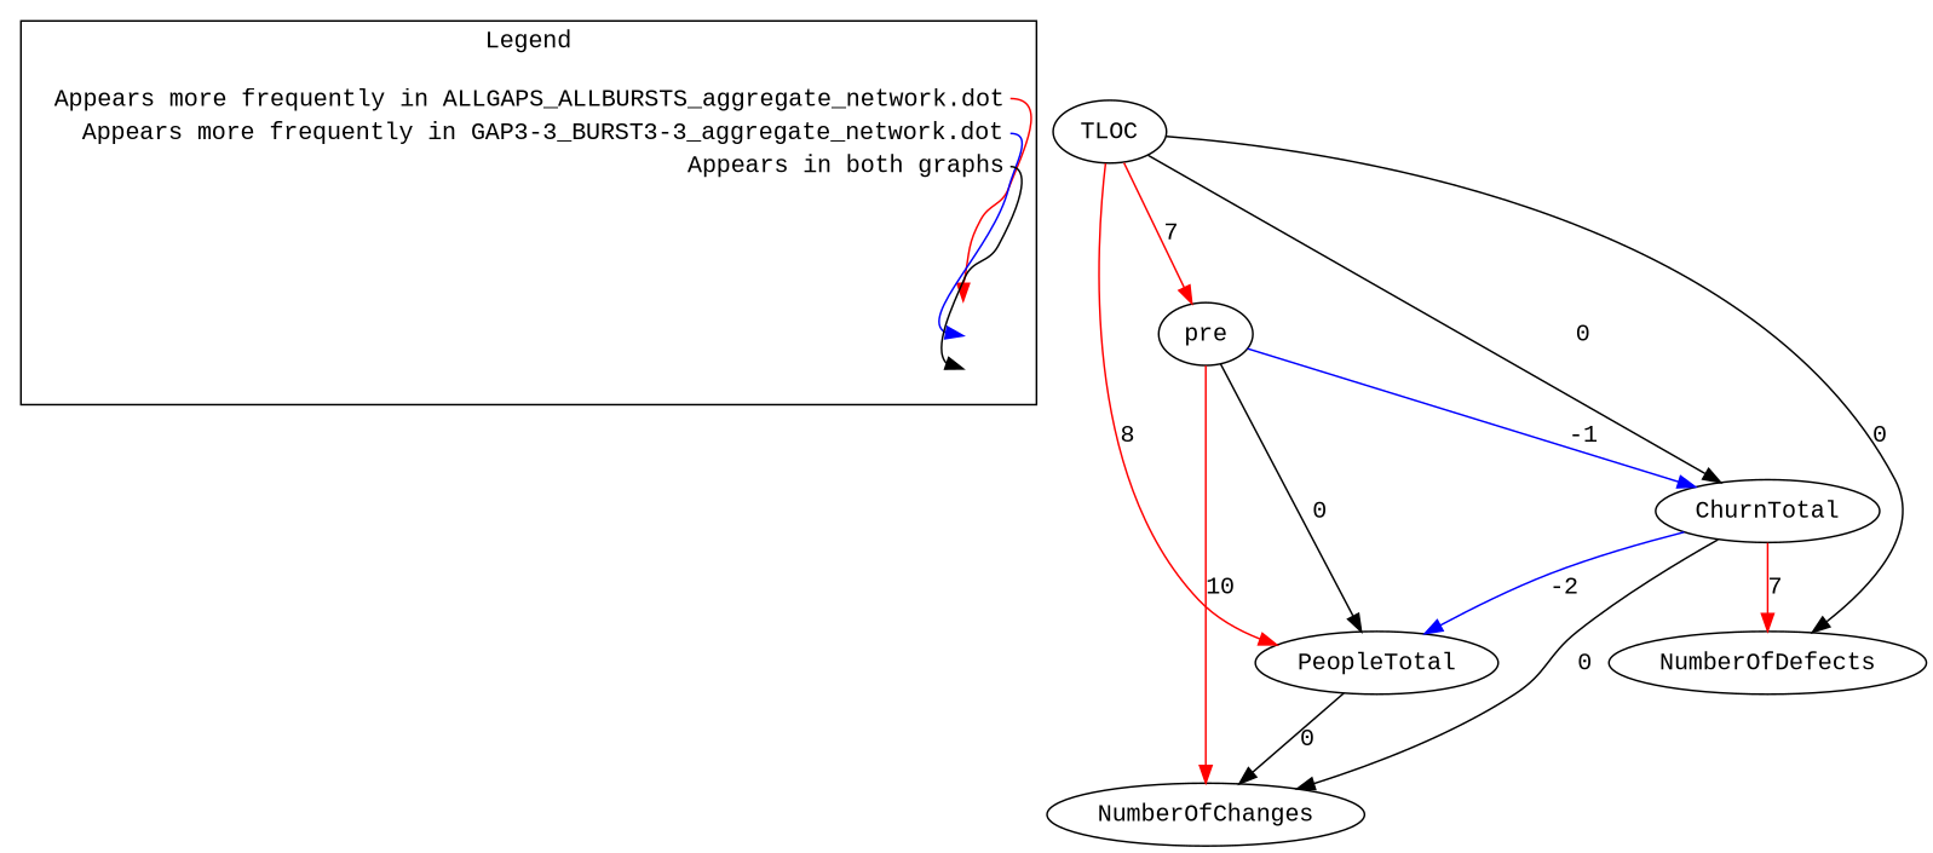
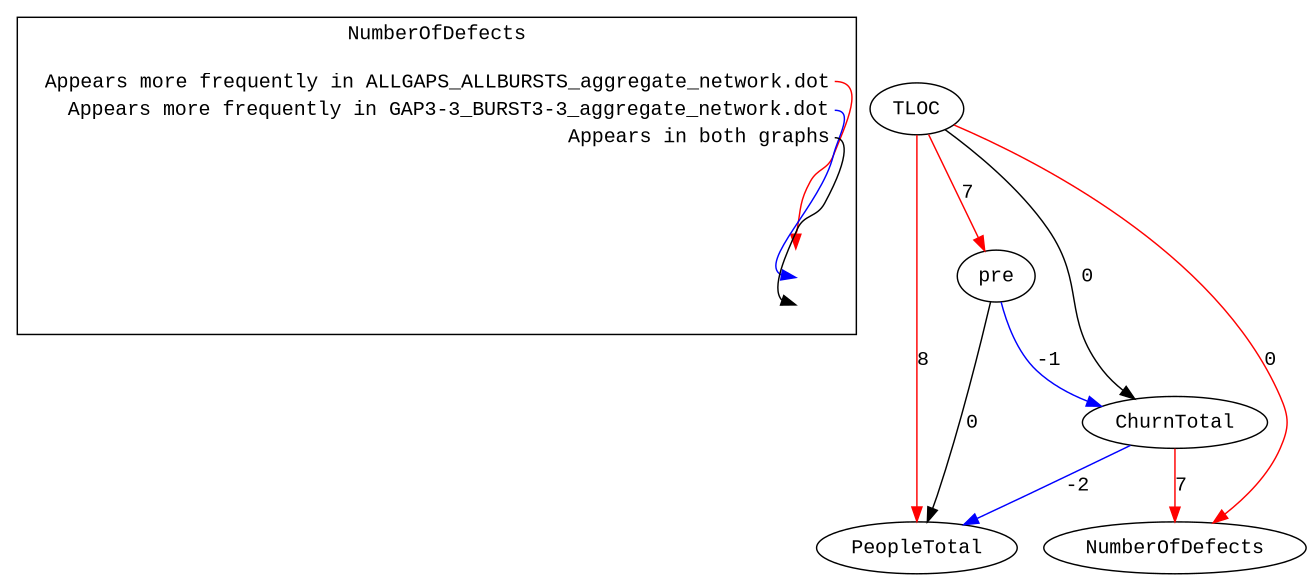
  digraph {
    fontname="Liberation Mono"
    rankdir=TB
    node [fontname="Liberation Mono"]
    edge [color=black fontname="Liberation Mono" weight=0]
    n1 [label=<<table border="0" cellpadding="2" cellspacing="0" cellborder="0">       <tr><td align="right" port="i1">Appears more frequently in ALLGAPS_ALLBURSTS_aggregate_network.dot</td></tr>       <tr><td align="right" port="i2">Appears more frequently in GAP3-3_BURST3-3_aggregate_network.dot</td></tr>       <tr><td align="right" port="i3">Appears in both graphs</td></tr>       </table>> shape=plaintext]
    n2 [label=<<table border="0" cellpadding="2" cellspacing="0" cellborder="0">       <tr><td port="i1">&nbsp;</td></tr>       <tr><td port="i2">&nbsp;</td></tr>       <tr><td port="i3">&nbsp;</td></tr>       </table>> shape=plaintext]
    pre
-   NumberOfChanges
    PeopleTotal
    ChurnTotal
    NumberOfDefects
    TLOC
    subgraph cluster_1 {
-     label=Legend
+     label=NumberOfDefects
      n1
      n2
    }
    n1 -> n2 [color=red headport="i1:w" tailport="i1:e" weight=""]
    n1 -> n2 [color=blue headport="i2:w" tailport="i2:e" weight=""]
    n1 -> n2 [headport="i3:w" tailport="i3:e" weight=""]
-   pre -> NumberOfChanges [color=red label=10 weight=10]
    pre -> PeopleTotal [label=0]
    pre -> ChurnTotal [color=blue label=-1 weight=-1]
-   PeopleTotal -> NumberOfChanges [label=0]
-   ChurnTotal -> NumberOfChanges [label=0]
    ChurnTotal -> PeopleTotal [color=blue label=-2 weight=-2]
    ChurnTotal -> NumberOfDefects [color=red label=7 weight=7]
    TLOC -> pre [color=red label=7 weight=7]
    TLOC -> PeopleTotal [color=red label=8 weight=8]
    TLOC -> ChurnTotal [label=0]
-   TLOC -> NumberOfDefects [label=0]
+   TLOC -> NumberOfDefects [color=red label=0]
  }
